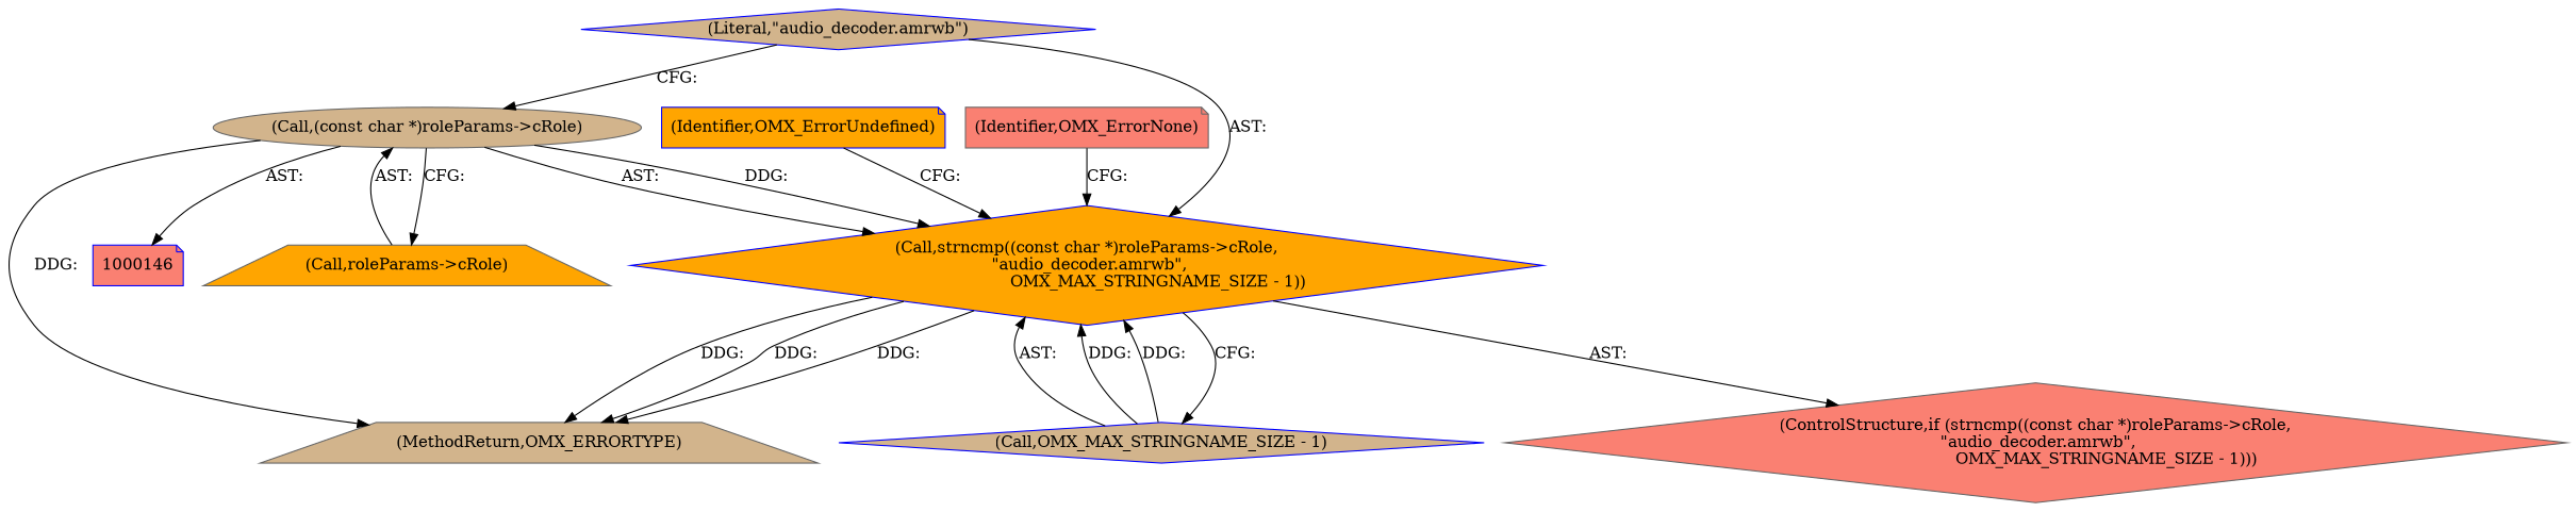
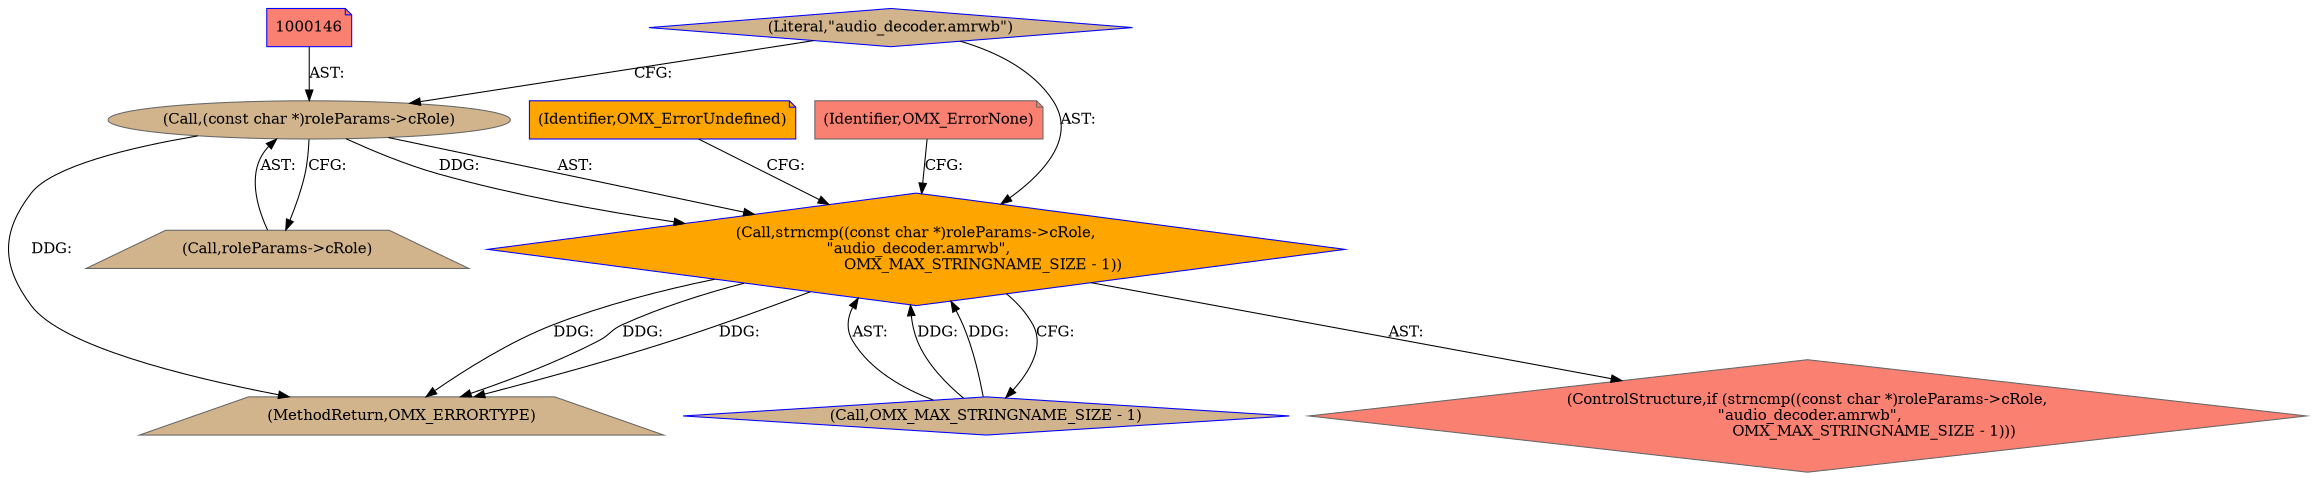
  digraph {
    node [color=gray40 fillcolor=tan shape=diamond style=filled]
    n1 [label="(Call,(const char *)roleParams->cRole)" shape=ellipse]
    n2 [color=blue fillcolor=orange label="(Call,strncmp((const char *)roleParams->cRole,\n \"audio_decoder.amrwb\",\n                            OMX_MAX_STRINGNAME_SIZE - 1))"]
-   n3 [fillcolor=orange label="(Call,roleParams->cRole)" shape=trapezium]
+   n3 [label="(Call,roleParams->cRole)" shape=trapezium]
    n4 [label="(MethodReturn,OMX_ERRORTYPE)" shape=trapezium]
    n5 [color=blue label="(Call,OMX_MAX_STRINGNAME_SIZE - 1)"]
    n6 [fillcolor=salmon label="(ControlStructure,if (strncmp((const char *)roleParams->cRole,\n \"audio_decoder.amrwb\",\n                            OMX_MAX_STRINGNAME_SIZE - 1)))"]
    n7 [fillcolor=salmon label="(Identifier,OMX_ErrorNone)" shape=note]
    n8 [color=blue label="(Literal,\"audio_decoder.amrwb\")"]
    n9 [color=blue fillcolor=orange label="(Identifier,OMX_ErrorUndefined)" shape=note]
    1000146 [color=blue fillcolor=salmon shape=note]
    n1 -> n2 [label="AST: "]
    n1 -> n2 [label="DDG: "]
    n1 -> n3 [label="CFG: "]
    n1 -> n4 [label="DDG: "]
    n2 -> n4 [label="DDG: "]
    n2 -> n4 [label="DDG: "]
    n2 -> n4 [label="DDG: "]
    n2 -> n5 [label="CFG: "]
    n2 -> n6 [label="AST: "]
    n3 -> n1 [label="AST: "]
    n5 -> n2 [label="AST: "]
    n5 -> n2 [label="DDG: "]
    n5 -> n2 [label="DDG: "]
    n7 -> n2 [label="CFG: "]
    n8 -> n1 [label="CFG: "]
    n8 -> n2 [label="AST: "]
    n9 -> n2 [label="CFG: "]
-   n1 -> 1000146 [label="AST: "]
+   1000146 -> n1 [label="AST: "]
  }
